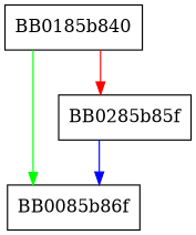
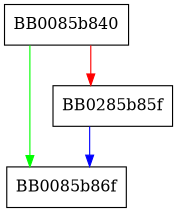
  digraph {
    splines=ortho
    node [shape=box]
-   BB0085b840 [label=BB0185b840]
+   BB0085b840
    BB0085b86f
    n3 [label=BB0285b85f]
    BB0085b840 -> BB0085b86f [color=green]
    BB0085b840 -> n3 [color=red]
    n3 -> BB0085b86f [color=blue]
  }
